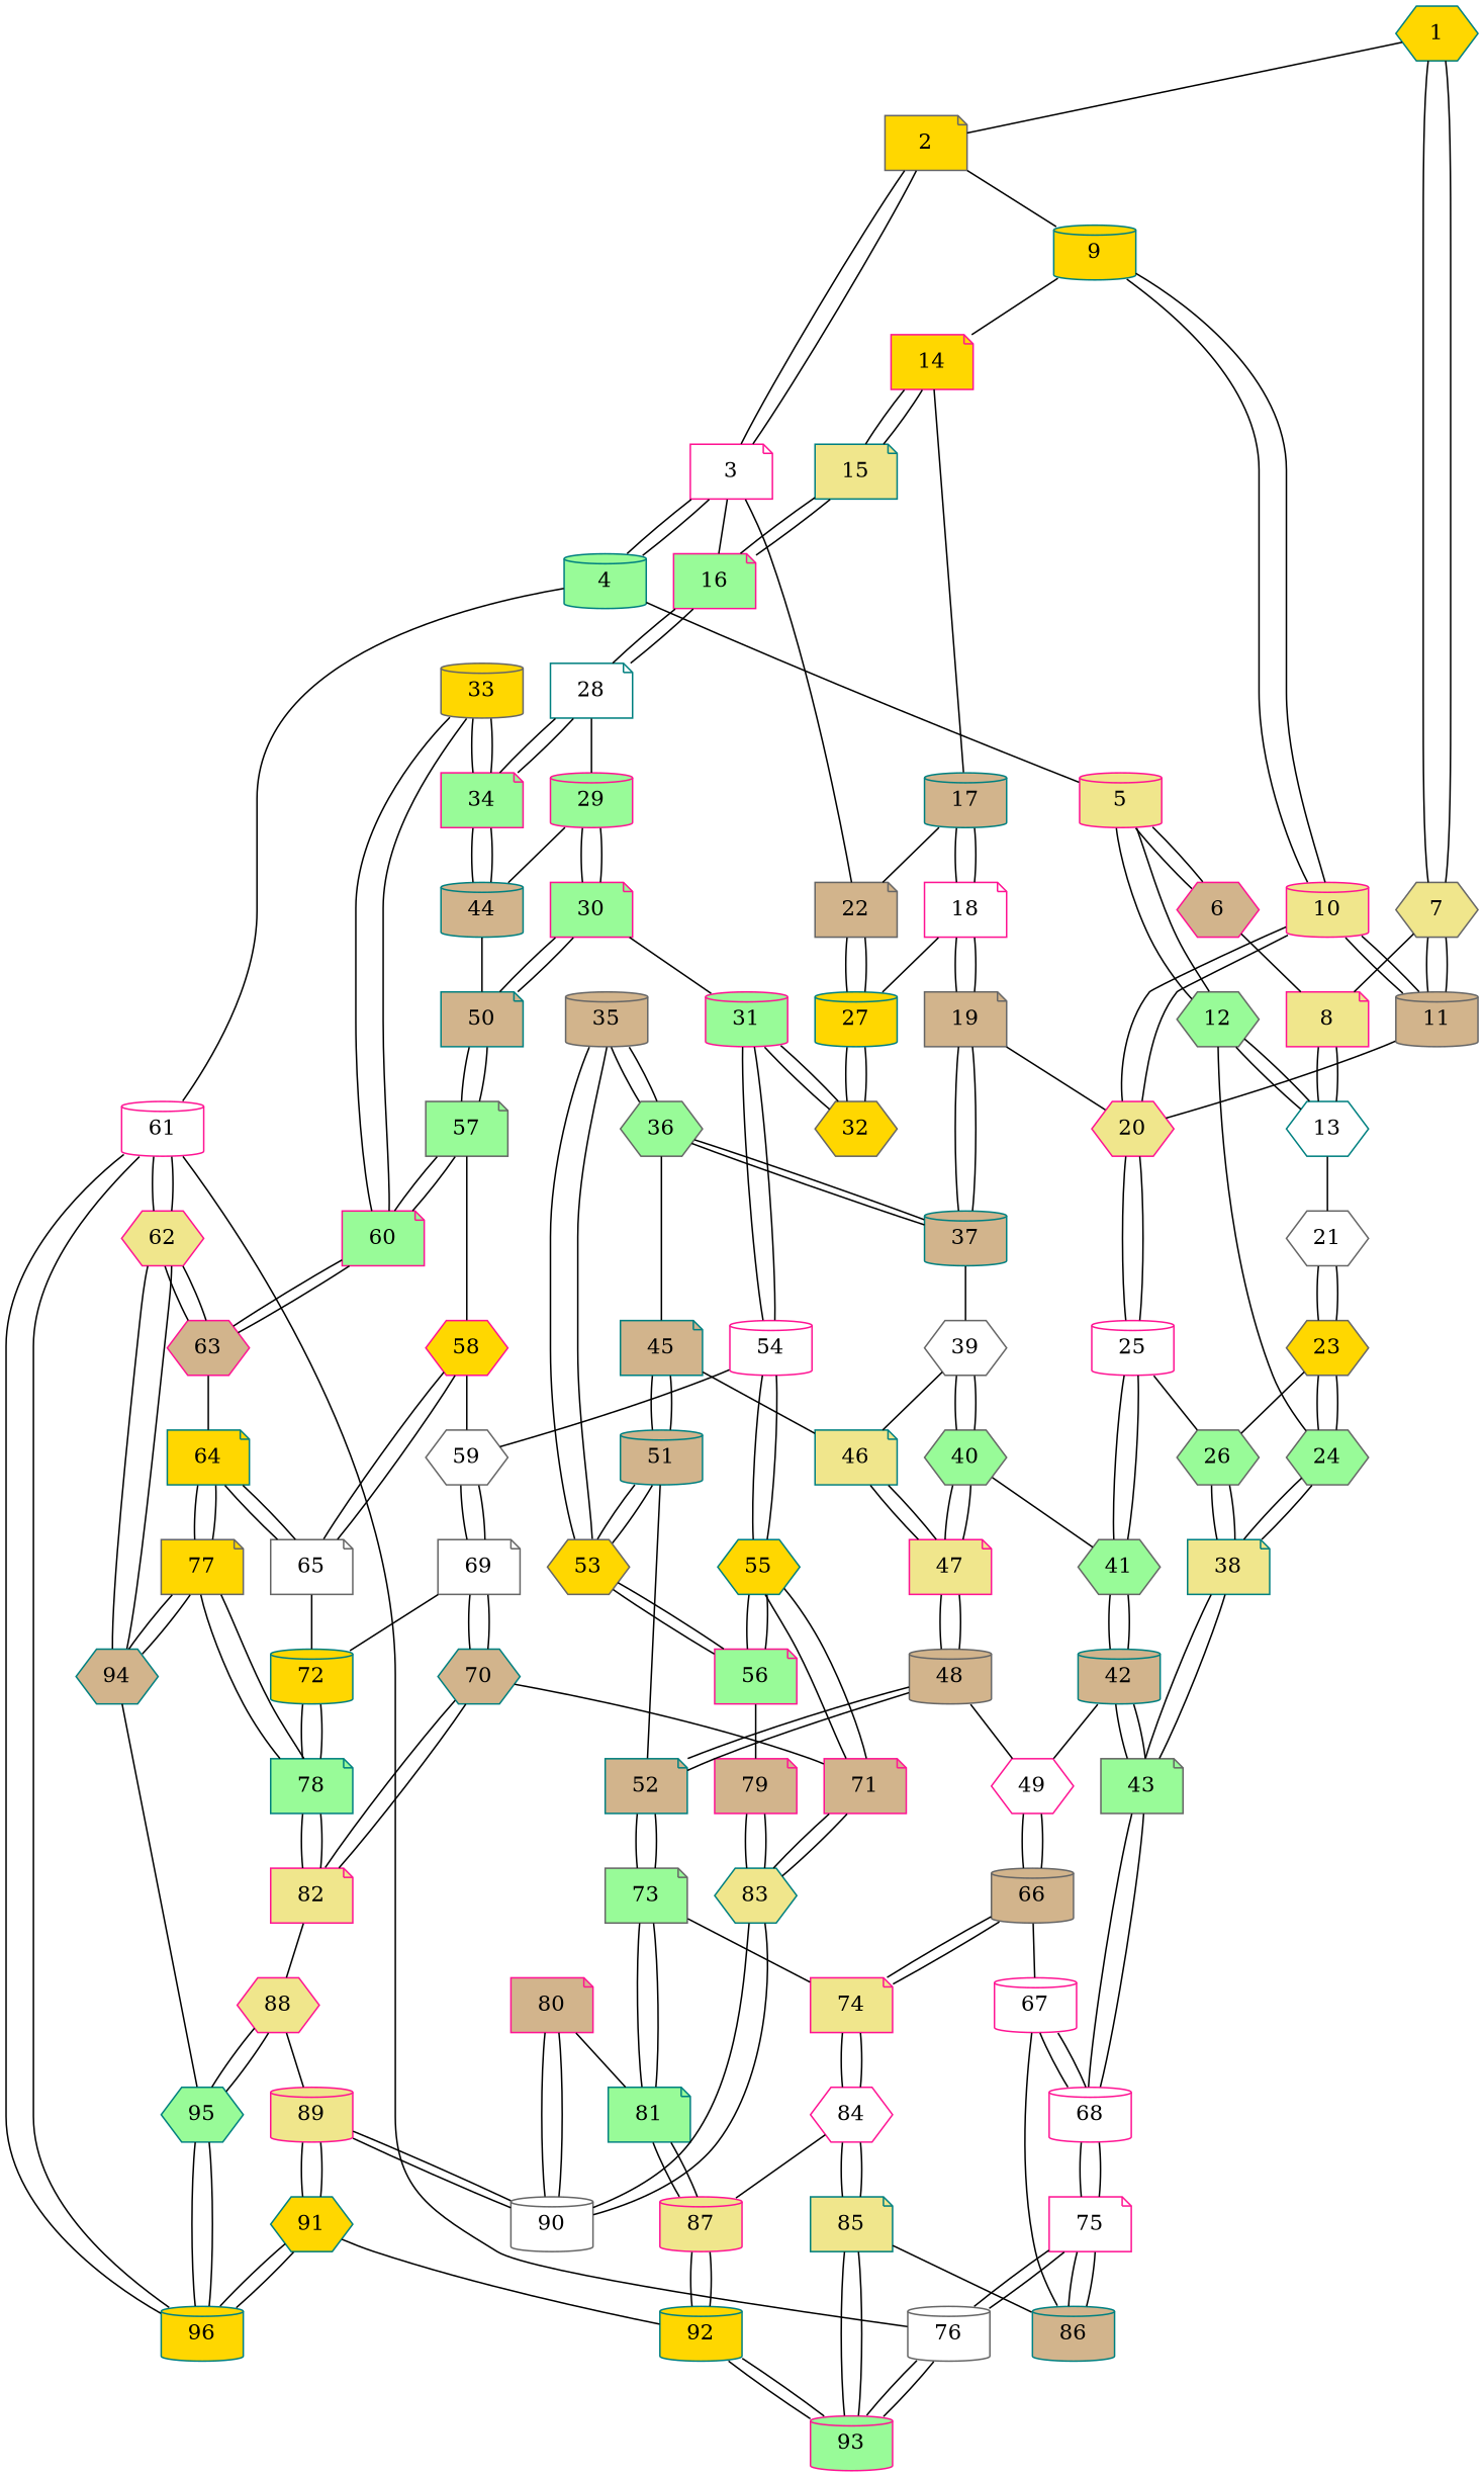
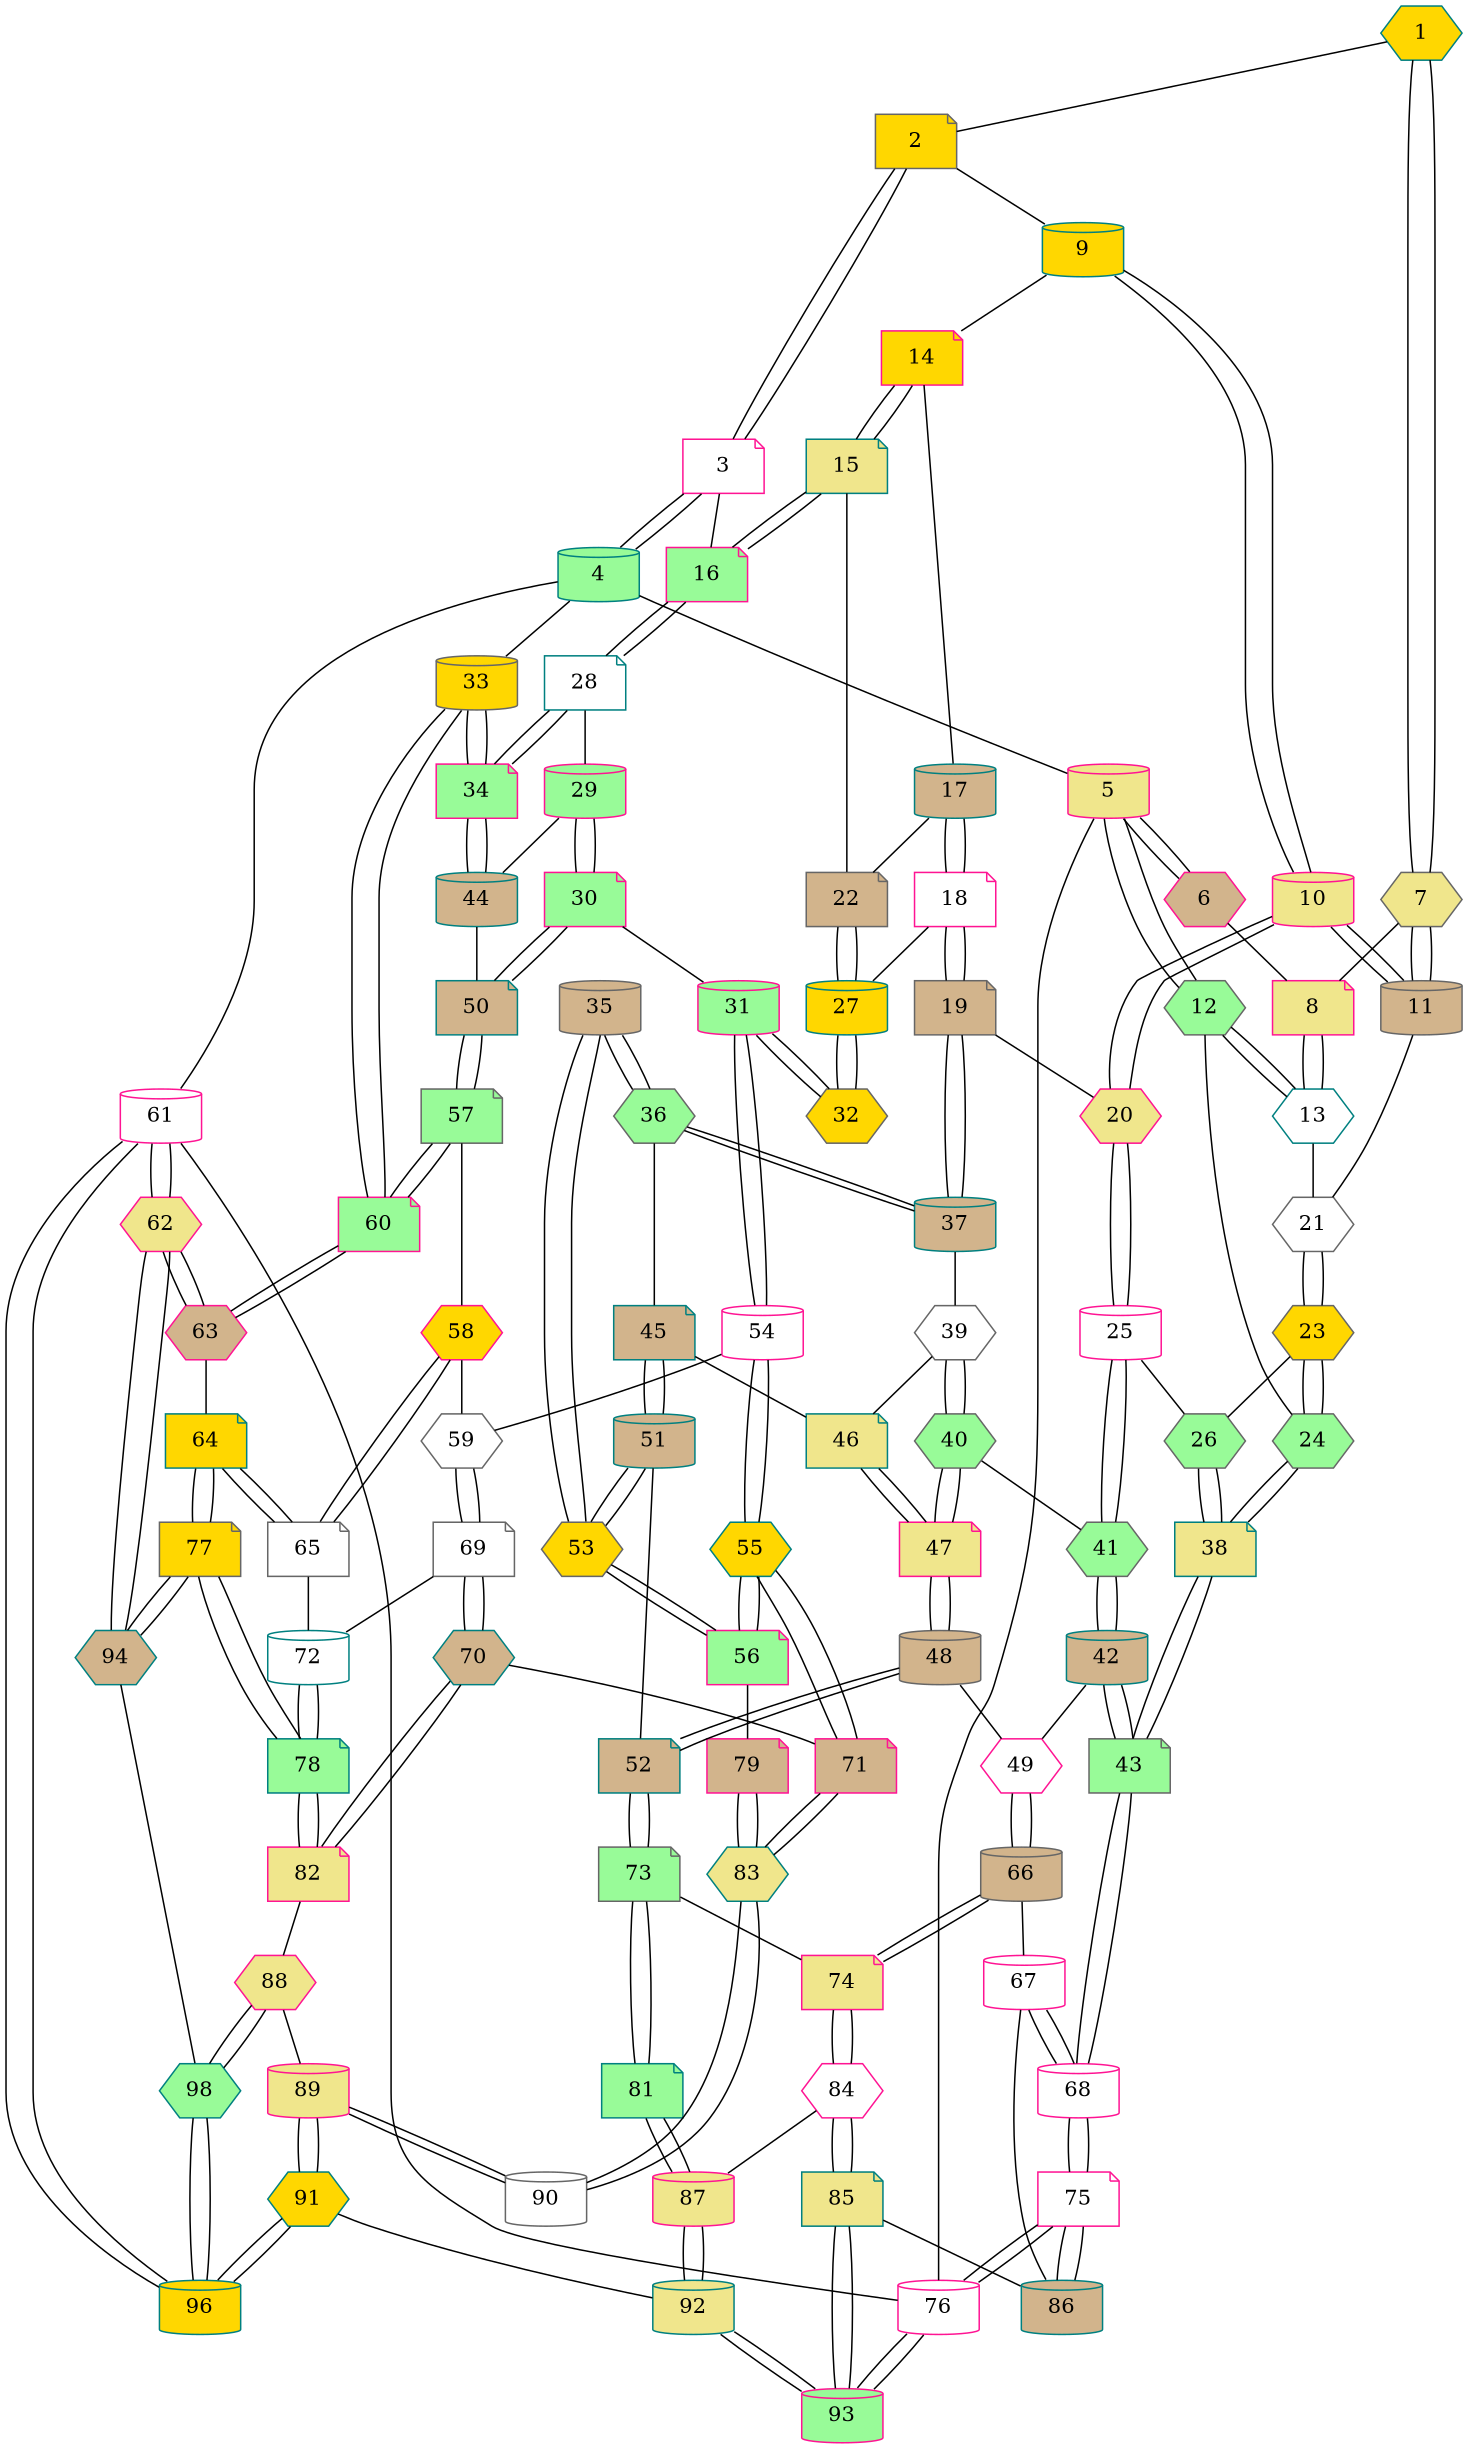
  graph {
    node [color=deeppink fillcolor=tan shape=note style=filled]
    1 [color=teal fillcolor=gold shape=hexagon]
    2 [color=gray40 fillcolor=gold]
    7 [color=gray40 fillcolor=khaki shape=hexagon]
    3 [fillcolor=white]
    9 [color=teal fillcolor=gold shape=cylinder]
    8 [fillcolor=khaki]
    11 [color=gray40 shape=cylinder]
    4 [color=teal fillcolor=palegreen shape=cylinder]
    16 [fillcolor=palegreen]
    10 [fillcolor=khaki shape=cylinder]
    14 [fillcolor=gold]
    5 [fillcolor=khaki shape=cylinder]
    33 [color=gray40 fillcolor=gold shape=cylinder]
    61 [fillcolor=white shape=cylinder]
    28 [color=teal fillcolor=white]
    6 [shape=hexagon]
    12 [color=gray40 fillcolor=palegreen shape=hexagon]
-   76 [color=gray40 fillcolor=white shape=cylinder]
+   76 [fillcolor=white shape=cylinder]
    34 [fillcolor=palegreen]
    60 [fillcolor=palegreen]
    62 [fillcolor=khaki shape=hexagon]
    96 [color=teal fillcolor=gold shape=cylinder]
    13 [color=teal fillcolor=white shape=hexagon]
    24 [color=gray40 fillcolor=palegreen shape=hexagon]
    93 [fillcolor=palegreen shape=cylinder]
    21 [color=gray40 fillcolor=white shape=hexagon]
    20 [fillcolor=khaki shape=hexagon]
    15 [color=teal fillcolor=khaki]
    17 [color=teal shape=cylinder]
    25 [fillcolor=white shape=cylinder]
    23 [color=gray40 fillcolor=gold shape=hexagon]
    38 [color=teal fillcolor=khaki]
    22 [color=gray40]
    18 [fillcolor=white]
    27 [color=teal fillcolor=gold shape=cylinder]
    29 [fillcolor=palegreen shape=cylinder]
    19 [color=gray40]
    37 [color=teal shape=cylinder]
    32 [color=gray40 fillcolor=gold shape=hexagon]
    39 [color=gray40 fillcolor=white shape=hexagon]
    26 [color=gray40 fillcolor=palegreen shape=hexagon]
    41 [color=gray40 fillcolor=palegreen shape=hexagon]
    43 [color=gray40 fillcolor=palegreen]
    42 [color=teal shape=cylinder]
    30 [fillcolor=palegreen]
    44 [color=teal shape=cylinder]
    31 [fillcolor=palegreen shape=cylinder]
    50 [color=teal]
    54 [fillcolor=white shape=cylinder]
    57 [color=gray40 fillcolor=palegreen]
    55 [color=teal fillcolor=gold shape=hexagon]
    59 [color=gray40 fillcolor=white shape=hexagon]
    35 [color=gray40 shape=cylinder]
    36 [color=gray40 fillcolor=palegreen shape=hexagon]
    53 [color=gray40 fillcolor=gold shape=hexagon]
    63 [shape=hexagon]
    45 [color=teal]
    56 [fillcolor=palegreen]
    46 [color=teal fillcolor=khaki]
    51 [color=teal shape=cylinder]
    40 [color=gray40 fillcolor=palegreen shape=hexagon]
    68 [fillcolor=white shape=cylinder]
    47 [fillcolor=khaki]
    48 [color=gray40 shape=cylinder]
    49 [fillcolor=white shape=hexagon]
    66 [color=gray40 shape=cylinder]
    75 [fillcolor=white]
    52 [color=teal]
    73 [color=gray40 fillcolor=palegreen]
    67 [fillcolor=white shape=cylinder]
    74 [fillcolor=khaki]
    58 [fillcolor=gold shape=hexagon]
    81 [color=teal fillcolor=palegreen]
    79
    71
    69 [color=gray40 fillcolor=white]
    83 [color=teal fillcolor=khaki shape=hexagon]
    65 [color=gray40 fillcolor=white]
-   72 [color=teal fillcolor=gold shape=cylinder]
+   72 [color=teal fillcolor=white shape=cylinder]
    70 [color=teal shape=hexagon]
    64 [color=teal fillcolor=gold]
    94 [color=teal shape=hexagon]
-   95 [color=teal fillcolor=palegreen shape=hexagon]
+   95 [color=teal fillcolor=palegreen shape=hexagon label=98]
    77 [color=gray40 fillcolor=gold]
    78 [color=teal fillcolor=palegreen]
    86 [color=teal shape=cylinder]
    84 [fillcolor=white shape=hexagon]
    82 [fillcolor=khaki]
    88 [fillcolor=khaki shape=hexagon]
    90 [color=gray40 fillcolor=white shape=cylinder]
    87 [fillcolor=khaki shape=cylinder]
    85 [color=teal fillcolor=khaki]
-   80
-   92 [color=teal fillcolor=gold shape=cylinder]
+   92 [color=teal fillcolor=khaki shape=cylinder]
    89 [fillcolor=khaki shape=cylinder]
    91 [color=teal fillcolor=gold shape=hexagon]
    1 -- 2
    1 -- 7
    1 -- 7
    2 -- 3
    2 -- 3
    2 -- 9
    7 -- 8
    7 -- 11
    7 -- 11
    3 -- 4
    3 -- 4
    3 -- 16
    9 -- 10
    9 -- 10
    9 -- 14
    8 -- 13
    8 -- 13
-   11 -- 20
+   11 -- 21
    4 -- 5
+   4 -- 33
    4 -- 61
    16 -- 28
    16 -- 28
    10 -- 11
    10 -- 11
    10 -- 20
    10 -- 20
    14 -- 15
    14 -- 15
    14 -- 17
    5 -- 6
    5 -- 6
    5 -- 12
    5 -- 12
+   5 -- 76
    33 -- 34
    33 -- 34
    33 -- 60
    33 -- 60
    61 -- 76
    61 -- 62
    61 -- 62
    61 -- 96
    61 -- 96
    28 -- 34
    28 -- 34
    28 -- 29
    6 -- 8
    12 -- 13
    12 -- 13
    12 -- 24
    76 -- 93
    76 -- 93
    34 -- 44
    34 -- 44
    60 -- 63
    60 -- 63
    62 -- 63
    62 -- 63
    62 -- 94
    62 -- 94
    13 -- 21
    24 -- 38
    24 -- 38
    21 -- 23
    21 -- 23
    20 -- 25
    20 -- 25
    15 -- 16
    15 -- 16
-   3 -- 22
+   15 -- 22
    17 -- 22
    17 -- 18
    17 -- 18
    25 -- 26
    25 -- 41
    25 -- 41
    23 -- 24
    23 -- 24
    23 -- 26
    38 -- 43
    38 -- 43
    22 -- 27
    22 -- 27
    18 -- 27
    18 -- 19
    18 -- 19
    27 -- 32
    27 -- 32
    29 -- 30
    29 -- 30
    29 -- 44
    19 -- 20
    19 -- 37
    19 -- 37
    37 -- 39
    39 -- 46
    39 -- 40
    39 -- 40
    26 -- 38
    26 -- 38
    41 -- 42
    41 -- 42
    43 -- 68
    43 -- 68
    42 -- 43
    42 -- 43
    42 -- 49
    30 -- 31
    30 -- 50
    30 -- 50
    44 -- 50
    31 -- 32
    31 -- 32
    31 -- 54
    31 -- 54
    50 -- 57
    50 -- 57
    54 -- 55
    54 -- 55
    54 -- 59
    57 -- 60
    57 -- 60
    57 -- 58
    55 -- 56
    55 -- 56
    55 -- 71
    55 -- 71
    59 -- 69
    59 -- 69
    35 -- 36
    35 -- 36
    35 -- 53
    35 -- 53
    36 -- 37
    36 -- 37
    36 -- 45
    53 -- 56
    53 -- 56
    63 -- 64
    45 -- 46
    45 -- 51
    45 -- 51
    56 -- 79
    46 -- 47
    46 -- 47
    51 -- 53
    51 -- 53
    51 -- 52
    40 -- 41
    40 -- 47
    40 -- 47
    68 -- 75
    68 -- 75
    47 -- 48
    47 -- 48
    48 -- 49
    48 -- 52
    48 -- 52
    49 -- 66
    49 -- 66
    66 -- 67
    66 -- 74
    66 -- 74
    75 -- 76
    75 -- 76
    75 -- 86
    75 -- 86
    52 -- 73
    52 -- 73
    73 -- 74
    73 -- 81
    73 -- 81
    67 -- 68
    67 -- 68
    67 -- 86
    74 -- 84
    74 -- 84
    58 -- 59
    58 -- 65
    58 -- 65
    81 -- 87
    81 -- 87
    79 -- 83
    79 -- 83
    71 -- 83
    71 -- 83
    69 -- 72
    69 -- 70
    69 -- 70
    83 -- 90
    83 -- 90
    65 -- 72
    72 -- 78
    72 -- 78
    70 -- 71
    70 -- 82
    70 -- 82
    64 -- 65
    64 -- 65
    64 -- 77
    64 -- 77
    94 -- 95
    95 -- 96
    95 -- 96
    77 -- 94
    77 -- 94
    77 -- 78
    77 -- 78
    78 -- 82
    78 -- 82
    84 -- 87
    84 -- 85
    84 -- 85
    82 -- 88
    88 -- 95
    88 -- 95
    88 -- 89
    87 -- 92
    87 -- 92
    85 -- 93
    85 -- 93
    85 -- 86
-   80 -- 81
-   80 -- 90
-   80 -- 90
    92 -- 93
    92 -- 93
    89 -- 90
    89 -- 90
    89 -- 91
    89 -- 91
    91 -- 96
    91 -- 96
    91 -- 92
  }
